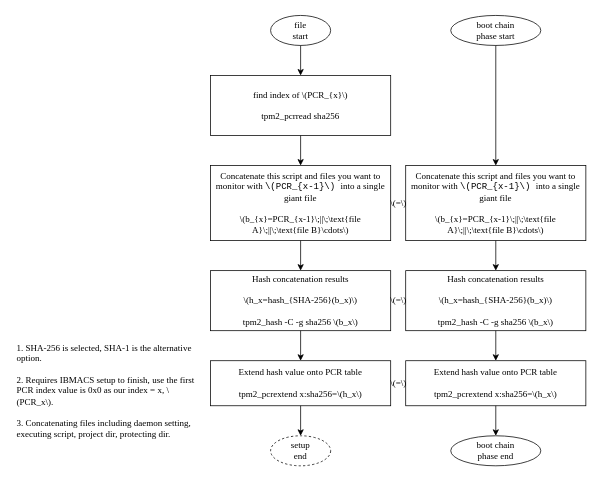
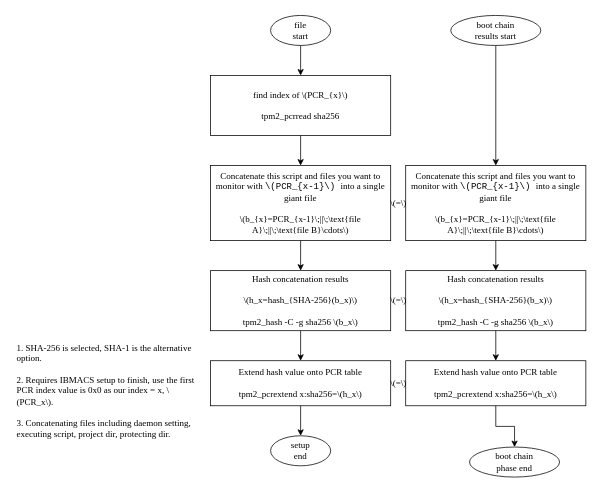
  <mxCell id="0" />
  <mxCell id="1" parent="0" />
  <mxCell id="2" value="&lt;span style=&quot;&quot;&gt;1. SHA-256 is selected,&amp;nbsp;&lt;/span&gt;&lt;span style=&quot;&quot;&gt;SHA-1 is the alternative option.&lt;/span&gt;&lt;span style=&quot;&quot;&gt;&lt;br&gt;&lt;br&gt;2. Requires IBMACS setup to finish, use the first PCR index value is 0x0 as our index = x, \(PCR_x\).&lt;br&gt;&lt;br&gt;3. Concatenating files including daemon setting, executing script, project dir, protecting dir.&lt;br&gt;&lt;/span&gt;" style="whiteSpace=wrap;html=1;fontFamily=Lucida Console;fillColor=none;align=left;strokeColor=none;" parent="1" vertex="1"><mxGeometry x="20" y="420" width="240" height="200" as="geometry" /></mxCell>
  <mxCell id="3" style="edgeStyle=orthogonalEdgeStyle;rounded=0;orthogonalLoop=1;jettySize=auto;html=1;entryX=0.5;entryY=0;entryDx=0;entryDy=0;fontFamily=Lucida Console;fontSize=12;" parent="1" source="4" target="8" edge="1"><mxGeometry relative="1" as="geometry" /></mxCell>
  <mxCell id="4" value="file&lt;br&gt;start" style="ellipse;whiteSpace=wrap;html=1;fillColor=none;fontFamily=Lucida Console;" parent="1" vertex="1"><mxGeometry x="360" y="20" width="80" height="40" as="geometry" /></mxCell>
  <mxCell id="5" style="edgeStyle=orthogonalEdgeStyle;rounded=0;orthogonalLoop=1;jettySize=auto;html=1;entryX=0.5;entryY=0;entryDx=0;entryDy=0;fontFamily=Lucida Console;fontSize=12;" parent="1" source="6" target="10" edge="1"><mxGeometry relative="1" as="geometry" /></mxCell>
- <mxCell id="6" value="boot chain&lt;br&gt;phase start" style="ellipse;whiteSpace=wrap;html=1;fillColor=none;fontFamily=Lucida Console;" parent="1" vertex="1"><mxGeometry x="600" y="20" width="120" height="40" as="geometry" /></mxCell>
+ <mxCell id="6" value="boot chain&lt;br&gt;results start" style="ellipse;whiteSpace=wrap;html=1;fillColor=none;fontFamily=Lucida Console;" parent="1" vertex="1"><mxGeometry x="600" y="20" width="120" height="40" as="geometry" /></mxCell>
  <mxCell id="7" style="edgeStyle=orthogonalEdgeStyle;rounded=0;orthogonalLoop=1;jettySize=auto;html=1;entryX=0.5;entryY=0;entryDx=0;entryDy=0;fontFamily=Lucida Console;fontSize=12;" parent="1" source="8" target="18" edge="1"><mxGeometry relative="1" as="geometry" /></mxCell>
  <mxCell id="8" value="find index of \(PCR_{x}\)&lt;br&gt;&lt;br&gt;tpm2_pcrread sha256" style="whiteSpace=wrap;html=1;fontFamily=Lucida Console;fillColor=none;fontSize=12;" parent="1" vertex="1"><mxGeometry x="280" y="100" width="240" height="80" as="geometry" /></mxCell>
  <mxCell id="9" style="edgeStyle=orthogonalEdgeStyle;rounded=0;orthogonalLoop=1;jettySize=auto;html=1;entryX=0.5;entryY=0;entryDx=0;entryDy=0;fontFamily=Lucida Console;fontSize=12;" parent="1" source="10" target="12" edge="1"><mxGeometry relative="1" as="geometry" /></mxCell>
  <mxCell id="10" value="Concatenate this script and files you want to monitor with &lt;font face=&quot;Courier New&quot;&gt;\(PCR_{x-1}\)&amp;nbsp;&lt;/font&gt;into a single giant file&lt;br&gt;&lt;br&gt;\(b_{x}=PCR_{x-1}\;||\;\text{file A}\;||\;\text{file B}\cdots\)" style="whiteSpace=wrap;html=1;fontFamily=Lucida Console;fontSize=12;fillColor=none;" parent="1" vertex="1"><mxGeometry x="540" y="220" width="240" height="100" as="geometry" /></mxCell>
  <mxCell id="11" style="edgeStyle=orthogonalEdgeStyle;rounded=0;orthogonalLoop=1;jettySize=auto;html=1;entryX=0.5;entryY=0;entryDx=0;entryDy=0;fontFamily=Lucida Console;fontSize=12;" parent="1" source="12" target="14" edge="1"><mxGeometry relative="1" as="geometry" /></mxCell>
  <mxCell id="12" value="Hash concatenation results&lt;br&gt;&lt;br&gt;\(h_x=hash_{SHA-256}(b_x)\)&lt;br&gt;&lt;br&gt;tpm2_hash -C -g sha256 \(b_x\)" style="whiteSpace=wrap;html=1;fontFamily=Lucida Console;fontSize=12;fillColor=none;" parent="1" vertex="1"><mxGeometry x="540" y="360" width="240" height="80" as="geometry" /></mxCell>
  <mxCell id="13" style="edgeStyle=orthogonalEdgeStyle;rounded=0;orthogonalLoop=1;jettySize=auto;html=1;entryX=0.5;entryY=0;entryDx=0;entryDy=0;fontFamily=Lucida Console;fontSize=12;" parent="1" source="14" target="16" edge="1"><mxGeometry relative="1" as="geometry" /></mxCell>
  <mxCell id="14" value="Extend hash value onto PCR table&lt;br&gt;&lt;br&gt;tpm2_pcrextend x:sha256=\(h_x\)" style="whiteSpace=wrap;html=1;fontFamily=Lucida Console;fontSize=12;fillColor=none;" parent="1" vertex="1"><mxGeometry x="540" y="480" width="240" height="60" as="geometry" /></mxCell>
- <mxCell id="15" value="setup&lt;br&gt;end" style="ellipse;whiteSpace=wrap;html=1;fillColor=none;fontFamily=Lucida Console;dashed=1;" parent="1" vertex="1"><mxGeometry x="360" y="580" width="80" height="40" as="geometry" /></mxCell>
- <mxCell id="16" value="boot chain&lt;br&gt;phase end" style="ellipse;whiteSpace=wrap;html=1;fillColor=none;fontFamily=Lucida Console;" parent="1" vertex="1"><mxGeometry x="600" y="580" width="120" height="40" as="geometry" /></mxCell>
+ <mxCell id="15" value="setup&lt;br&gt;end" style="ellipse;whiteSpace=wrap;html=1;fillColor=none;fontFamily=Lucida Console;" parent="1" vertex="1"><mxGeometry x="360" y="580" width="80" height="40" as="geometry" /></mxCell>
+ <mxCell id="16" value="boot chain&lt;br&gt;phase end" style="ellipse;whiteSpace=wrap;html=1;fillColor=none;fontFamily=Lucida Console;" parent="1" vertex="1"><mxGeometry x="625" y="595" width="120" height="40" as="geometry" /></mxCell>
  <mxCell id="17" style="edgeStyle=orthogonalEdgeStyle;rounded=0;orthogonalLoop=1;jettySize=auto;html=1;entryX=0.5;entryY=0;entryDx=0;entryDy=0;fontFamily=Lucida Console;fontSize=12;" parent="1" source="18" target="20" edge="1"><mxGeometry relative="1" as="geometry" /></mxCell>
  <mxCell id="18" value="Concatenate this script and files you want to monitor with &lt;font face=&quot;Courier New&quot;&gt;\(PCR_{x-1}\)&amp;nbsp;&lt;/font&gt;into a single giant file&lt;br&gt;&lt;br&gt;\(b_{x}=PCR_{x-1}\;||\;\text{file A}\;||\;\text{file B}\cdots\)" style="whiteSpace=wrap;html=1;fontFamily=Lucida Console;fontSize=12;fillColor=none;" parent="1" vertex="1"><mxGeometry x="280" y="220" width="240" height="100" as="geometry" /></mxCell>
  <mxCell id="19" style="edgeStyle=orthogonalEdgeStyle;rounded=0;orthogonalLoop=1;jettySize=auto;html=1;entryX=0.5;entryY=0;entryDx=0;entryDy=0;fontFamily=Lucida Console;fontSize=12;" parent="1" source="20" target="22" edge="1"><mxGeometry relative="1" as="geometry" /></mxCell>
  <mxCell id="20" value="Hash concatenation results&lt;br&gt;&lt;br&gt;\(h_x=hash_{SHA-256}(b_x)\)&lt;br&gt;&lt;br&gt;tpm2_hash -C -g sha256 \(b_x\)" style="whiteSpace=wrap;html=1;fontFamily=Lucida Console;fontSize=12;fillColor=none;" parent="1" vertex="1"><mxGeometry x="280" y="360" width="240" height="80" as="geometry" /></mxCell>
  <mxCell id="21" style="edgeStyle=orthogonalEdgeStyle;rounded=0;orthogonalLoop=1;jettySize=auto;html=1;entryX=0.5;entryY=0;entryDx=0;entryDy=0;fontFamily=Lucida Console;fontSize=12;" parent="1" source="22" target="15" edge="1"><mxGeometry relative="1" as="geometry" /></mxCell>
  <mxCell id="22" value="Extend hash value onto PCR table&lt;br&gt;&lt;br&gt;tpm2_pcrextend x:sha256=\(h_x\)" style="whiteSpace=wrap;html=1;fontFamily=Lucida Console;fontSize=12;fillColor=none;" parent="1" vertex="1"><mxGeometry x="280" y="480" width="240" height="60" as="geometry" /></mxCell>
  <mxCell id="23" value="\(=\)" style="text;html=1;align=center;verticalAlign=middle;resizable=0;points=[];autosize=1;strokeColor=none;fillColor=none;fontSize=12;fontFamily=Lucida Console;" parent="1" vertex="1"><mxGeometry x="500" y="255" width="60" height="30" as="geometry" /></mxCell>
  <mxCell id="24" value="\(=\)" style="text;html=1;align=center;verticalAlign=middle;resizable=0;points=[];autosize=1;strokeColor=none;fillColor=none;fontSize=12;fontFamily=Lucida Console;" parent="1" vertex="1"><mxGeometry x="500" y="385" width="60" height="30" as="geometry" /></mxCell>
  <mxCell id="25" value="\(=\)" style="text;html=1;align=center;verticalAlign=middle;resizable=0;points=[];autosize=1;strokeColor=none;fillColor=none;fontSize=12;fontFamily=Lucida Console;" parent="1" vertex="1"><mxGeometry x="500" y="495" width="60" height="30" as="geometry" /></mxCell>
